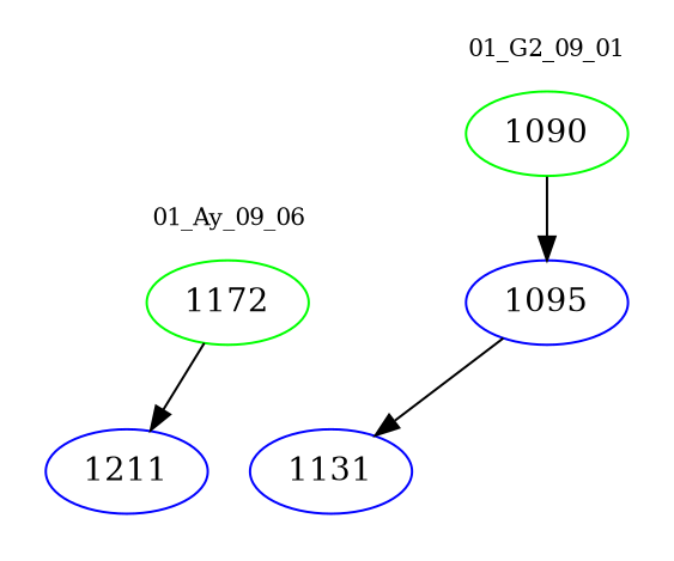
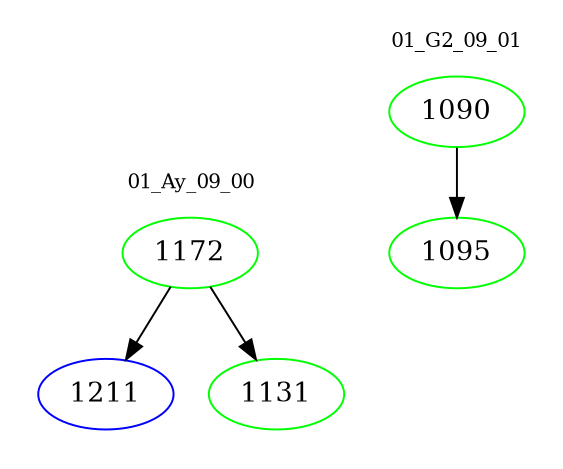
  digraph {
    node [color=blue]
    edge [color=black]
    n1 [color=green label=1172]
-   n2 [label=1131]
+   n2 [color=green label=1131]
    n3 [label=1211]
    n4 [color=green label=1090]
-   n5 [label=1095]
+   n5 [color=green label=1095]
    subgraph cluster_1 {
      color=white
      fontsize=10
-     label="01_Ay_09_06"
+     label="01_Ay_09_00"
      n1
      n2
      n3
    }
    subgraph cluster_2 {
      color=white
      fontsize=10
      label="01_G2_09_01"
      n4
      n5
    }
-   n5 -> n2
+   n1 -> n2
    n1 -> n3
    n4 -> n5
  }
